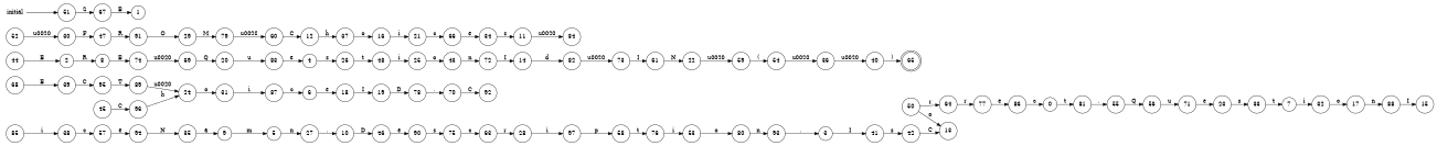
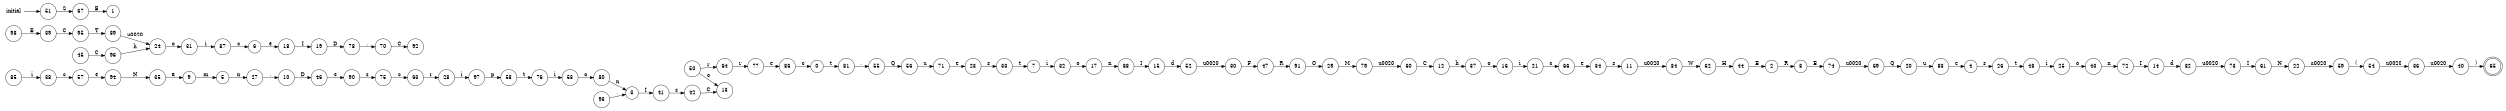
  digraph {
    rankdir=LR
    node [shape=circle]
    0
    81
    55
    56
-   68
+   68 [label=98]
    39
    95
    2
    8
    74
    69
    3
    41
    42
    13
    4
    26
    48
    25
    5
    27
    10
    46
    6
    18
    19
    78
    7
    32
    17
    88
    20
    9
    90
    75
    11
    84
+   62
    44
    12
    37
    16
    21
    50
    64
    77
    14
    82
    73
    61
    15
    52
    30
    47
    66
    34
    70
    92
    83
    22
    59
    54
    36
    23
    33
    24
    31
    87
    43
    72
    28
    97
    58
    76
    29
    79
    60
    91
    35
    40
    65 [shape=doublecircle]
    38
    57
    94
    89
    45
    96
    63
    85
    86
    51
    67
    1
    initial [shape=plaintext]
    53
    80
    93
    71
    0 -> 81 [label=t]
    81 -> 55 [label=","]
    55 -> 56 [label=Q]
    56 -> 71 [label=u]
    68 -> 39 [label=E]
    39 -> 95 [label=C]
    95 -> 89 [label=T]
    2 -> 8 [label=R]
    8 -> 74 [label=E]
    74 -> 69 [label="\u0020"]
    69 -> 20 [label=Q]
    3 -> 41 [label=I]
    41 -> 42 [label=s]
    42 -> 13 [label=C]
    4 -> 26 [label=s]
    26 -> 48 [label=t]
    48 -> 25 [label=i]
    25 -> 43 [label=o]
    5 -> 27 [label=n]
    27 -> 10 [label=","]
    10 -> 46 [label=D]
    46 -> 90 [label=e]
    6 -> 18 [label=e]
    18 -> 19 [label=I]
    19 -> 78 [label=D]
    78 -> 70 [label=","]
    7 -> 32 [label=i]
    32 -> 17 [label=o]
    17 -> 88 [label=n]
    88 -> 15 [label=I]
    20 -> 83 [label=u]
    9 -> 5 [label=m]
    90 -> 75 [label=s]
    75 -> 63 [label=c]
    11 -> 84 [label="\u0020"]
+   84 -> 62 [label=W]
+   62 -> 44 [label=H]
    44 -> 2 [label=E]
    12 -> 37 [label=h]
    37 -> 16 [label=o]
    16 -> 21 [label=i]
    21 -> 66 [label=c]
    50 -> 13 [label=o]
    50 -> 64 [label=r]
    64 -> 77 [label=r]
    77 -> 86 [label=e]
    14 -> 82 [label=d]
    82 -> 73 [label="\u0020"]
    73 -> 61 [label=I]
    61 -> 22 [label=N]
+   15 -> 52 [label=d]
    52 -> 30 [label="\u0020"]
    30 -> 47 [label=F]
    47 -> 91 [label=R]
    66 -> 34 [label=e]
    34 -> 11 [label=s]
    70 -> 92 [label=C]
    83 -> 4 [label=e]
    22 -> 59 [label="\u0020"]
    59 -> 54 [label="("]
    54 -> 36 [label="\u0020"]
    36 -> 40 [label="\u0020"]
    23 -> 33 [label=s]
    33 -> 7 [label=t]
    24 -> 31 [label=o]
    31 -> 87 [label=i]
    87 -> 6 [label=c]
    43 -> 72 [label=n]
    72 -> 14 [label=I]
    28 -> 97 [label=i]
    97 -> 58 [label=p]
    58 -> 76 [label=t]
    76 -> 53 [label=i]
    29 -> 79 [label=M]
    79 -> 60 [label="\u0020"]
    60 -> 12 [label=C]
    91 -> 29 [label=O]
    35 -> 9 [label=a]
    40 -> 65 [label=")"]
    38 -> 57 [label=c]
    57 -> 94 [label=e]
    94 -> 35 [label=N]
    89 -> 24 [label="\u0020"]
    45 -> 96 [label=C]
    96 -> 24 [label=h]
    63 -> 28 [label=r]
    85 -> 38 [label=i]
    86 -> 0 [label=c]
    51 -> 67 [label=S]
    67 -> 1 [label=E]
    initial -> 51
    53 -> 80 [label=o]
-   80 -> 93 [label=n]
+   80 -> 3 [label=n]
    93 -> 3 [label=","]
    71 -> 23 [label=e]
  }
